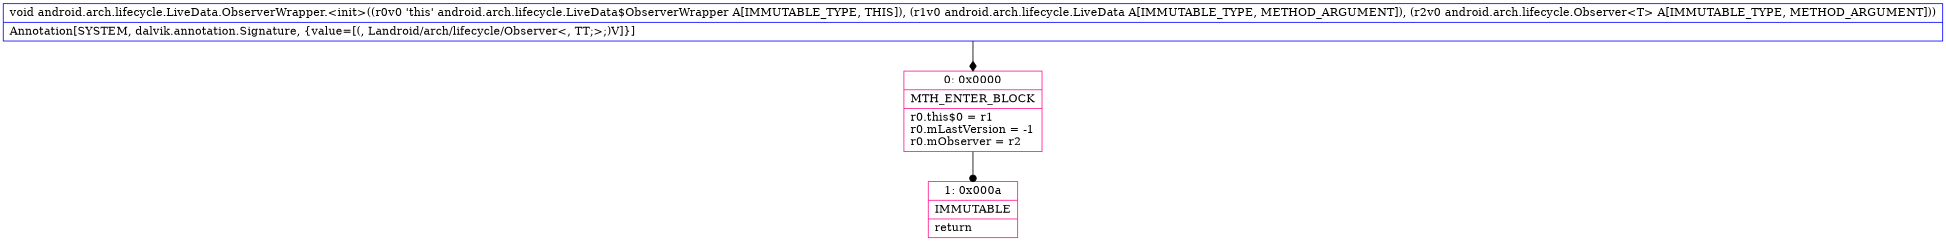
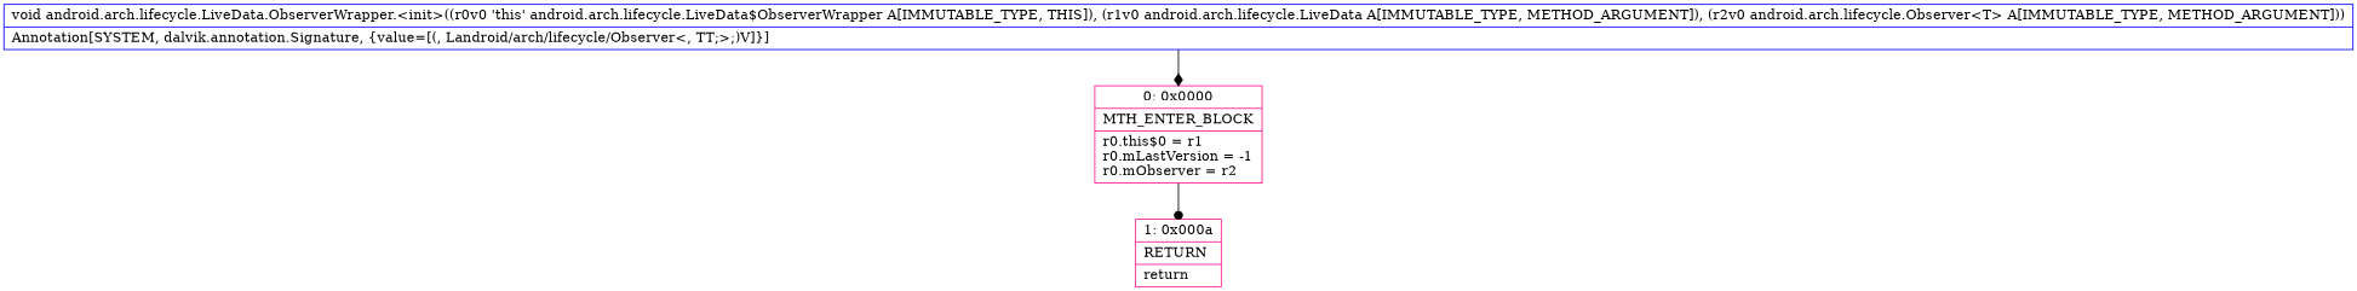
  digraph {
    node [shape=record color=deeppink]
    n1 [label="{0\:\ 0x0000|MTH_ENTER_BLOCK\l|r0.this$0 = r1\lr0.mLastVersion = \-1\lr0.mObserver = r2\l}"]
-   n2 [label="{1\:\ 0x000a|IMMUTABLE\l|return\l}"]
+   n2 [label="{1\:\ 0x000a|RETURN\l|return\l}"]
    n3 [label="{void android.arch.lifecycle.LiveData.ObserverWrapper.\<init\>((r0v0 'this' android.arch.lifecycle.LiveData$ObserverWrapper A[IMMUTABLE_TYPE, THIS]), (r1v0 android.arch.lifecycle.LiveData A[IMMUTABLE_TYPE, METHOD_ARGUMENT]), (r2v0 android.arch.lifecycle.Observer\<T\> A[IMMUTABLE_TYPE, METHOD_ARGUMENT]))  | Annotation[SYSTEM, dalvik.annotation.Signature, \{value=[(, Landroid\/arch\/lifecycle\/Observer\<, TT;\>;)V]\}]\l}" color=blue]
    n1 -> n2 [arrowhead=dot]
    n3 -> n1 [arrowhead=diamond]
  }
